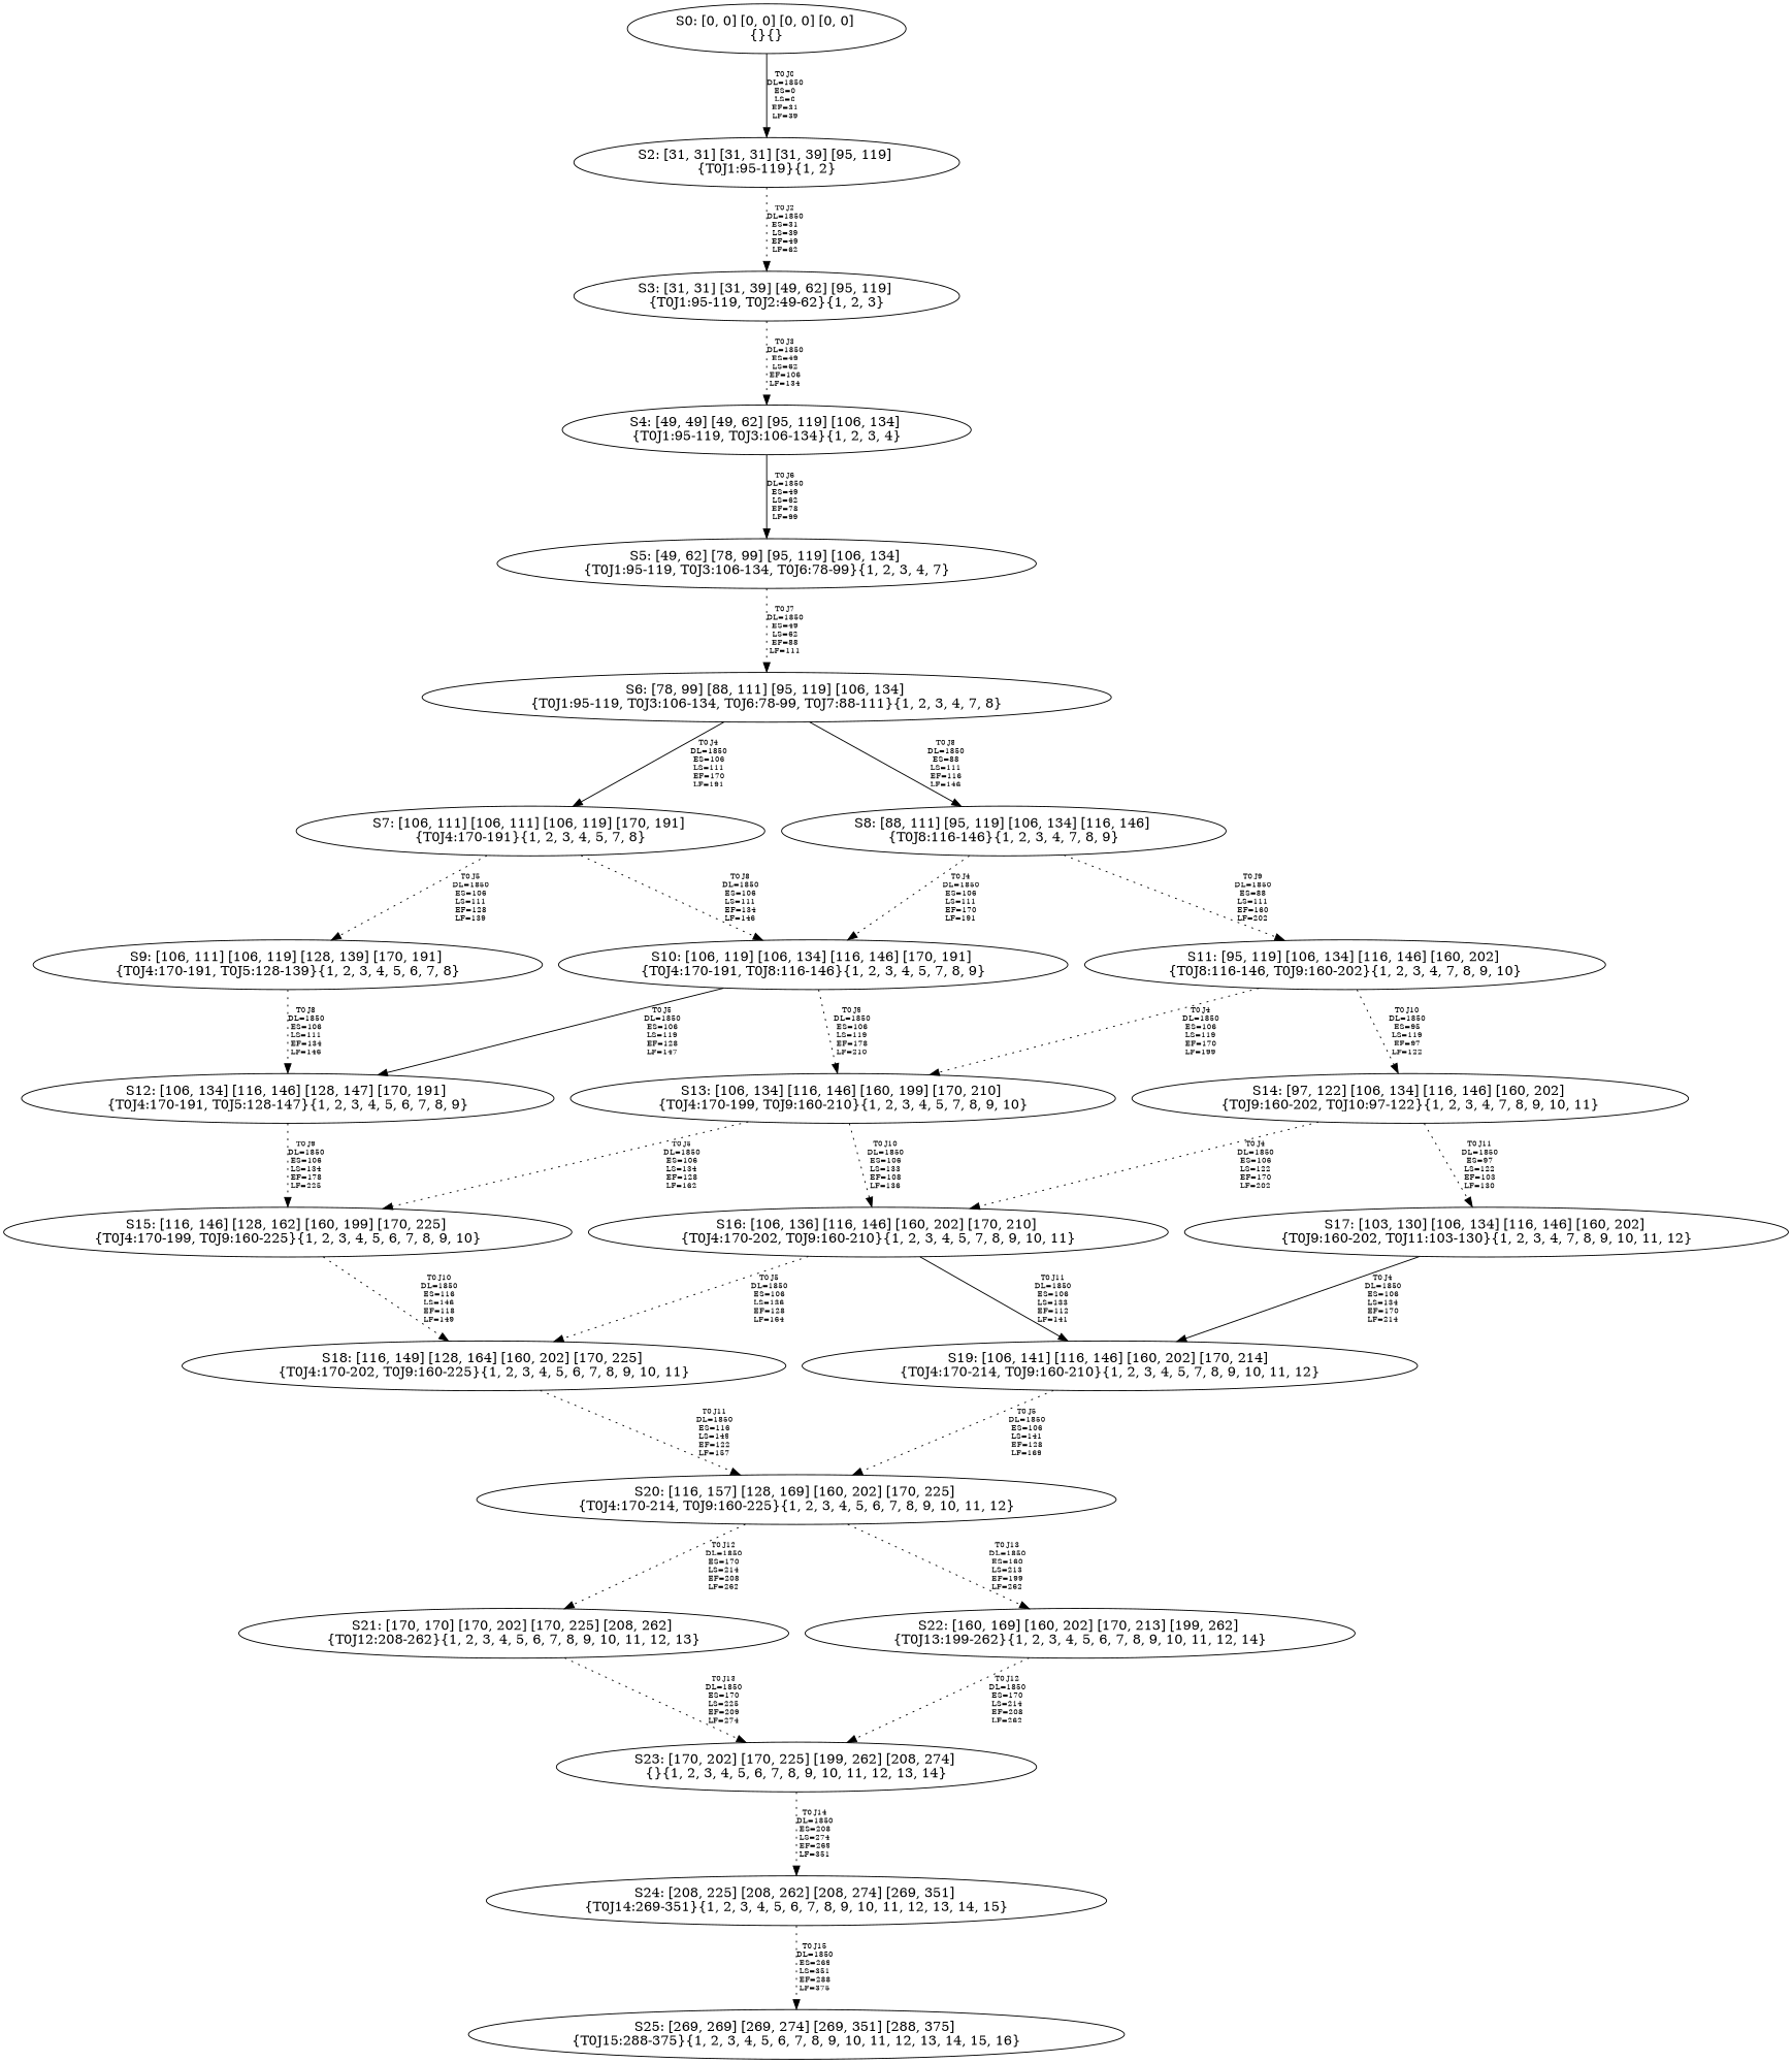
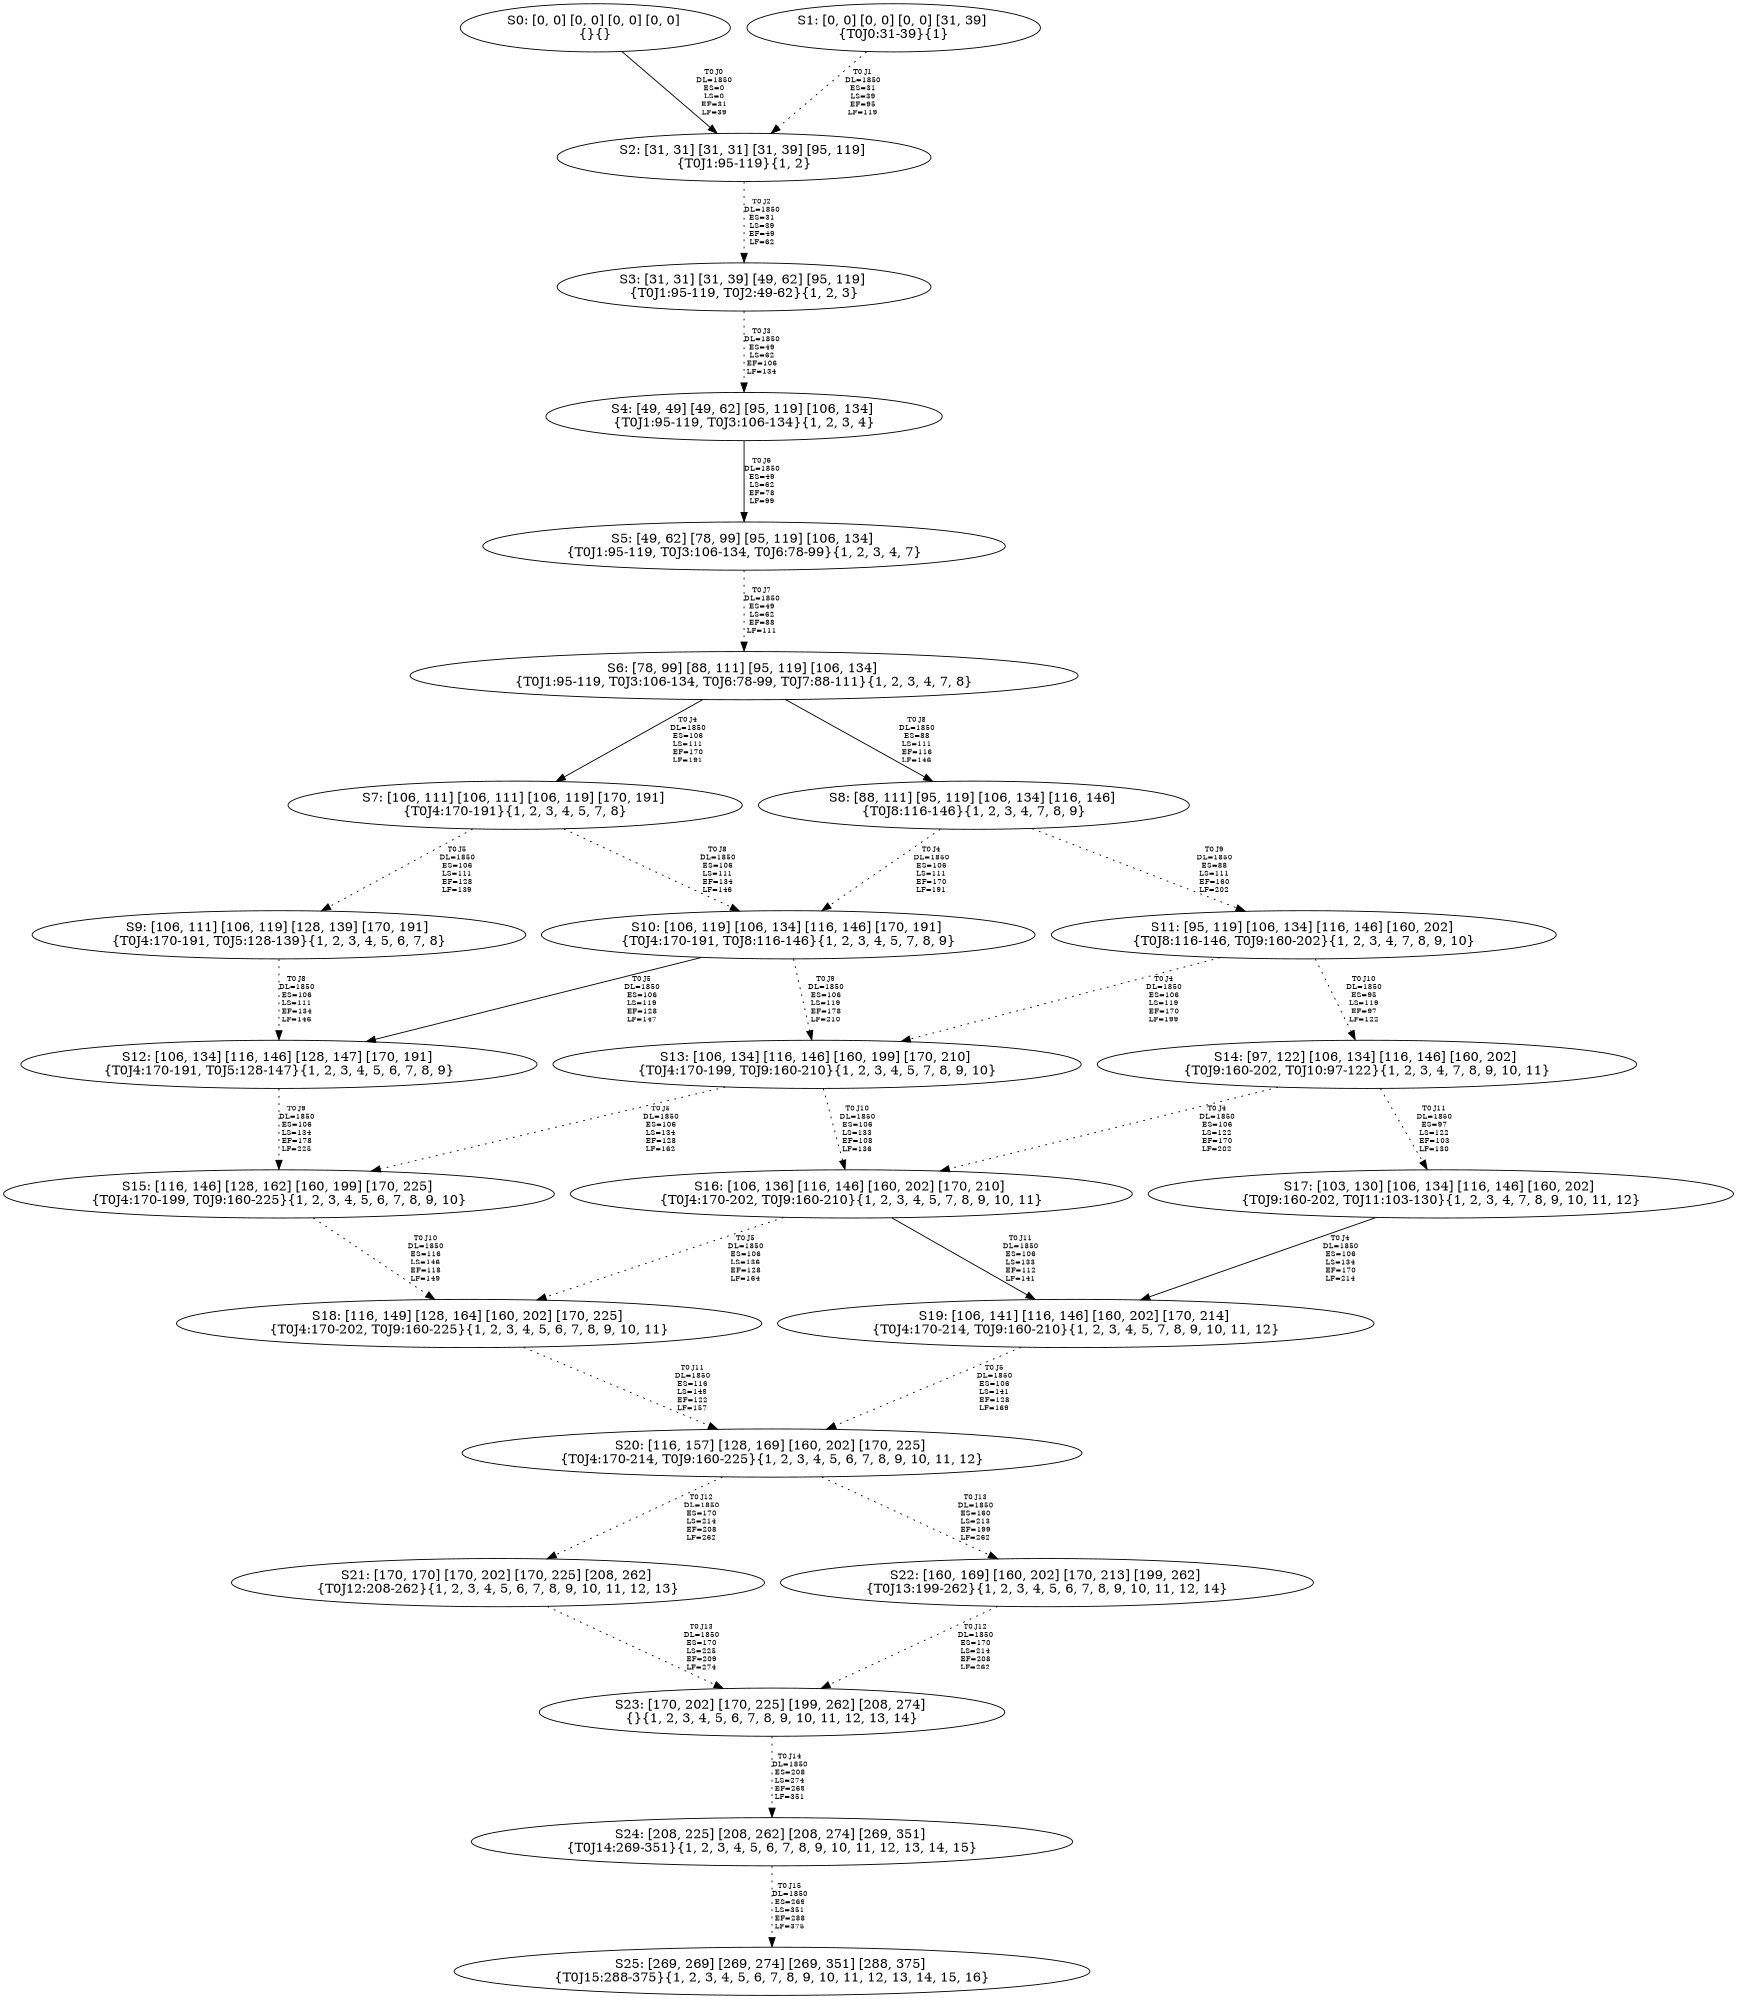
  digraph {
    edge [fontsize=8 style=dotted]
    n1 [label="S0: [0, 0] [0, 0] [0, 0] [0, 0] \n{}{}"]
    n2 [label="S2: [31, 31] [31, 31] [31, 39] [95, 119] \n{T0J1:95-119}{1, 2}"]
+   n3 [label="S1: [0, 0] [0, 0] [0, 0] [31, 39] \n{T0J0:31-39}{1}"]
    n4 [label="S3: [31, 31] [31, 39] [49, 62] [95, 119] \n{T0J1:95-119, T0J2:49-62}{1, 2, 3}"]
    n5 [label="S4: [49, 49] [49, 62] [95, 119] [106, 134] \n{T0J1:95-119, T0J3:106-134}{1, 2, 3, 4}"]
    n6 [label="S5: [49, 62] [78, 99] [95, 119] [106, 134] \n{T0J1:95-119, T0J3:106-134, T0J6:78-99}{1, 2, 3, 4, 7}"]
    n7 [label="S6: [78, 99] [88, 111] [95, 119] [106, 134] \n{T0J1:95-119, T0J3:106-134, T0J6:78-99, T0J7:88-111}{1, 2, 3, 4, 7, 8}"]
    n8 [label="S7: [106, 111] [106, 111] [106, 119] [170, 191] \n{T0J4:170-191}{1, 2, 3, 4, 5, 7, 8}"]
    n9 [label="S8: [88, 111] [95, 119] [106, 134] [116, 146] \n{T0J8:116-146}{1, 2, 3, 4, 7, 8, 9}"]
    n10 [label="S9: [106, 111] [106, 119] [128, 139] [170, 191] \n{T0J4:170-191, T0J5:128-139}{1, 2, 3, 4, 5, 6, 7, 8}"]
    n11 [label="S10: [106, 119] [106, 134] [116, 146] [170, 191] \n{T0J4:170-191, T0J8:116-146}{1, 2, 3, 4, 5, 7, 8, 9}"]
    n12 [label="S11: [95, 119] [106, 134] [116, 146] [160, 202] \n{T0J8:116-146, T0J9:160-202}{1, 2, 3, 4, 7, 8, 9, 10}"]
    n13 [label="S12: [106, 134] [116, 146] [128, 147] [170, 191] \n{T0J4:170-191, T0J5:128-147}{1, 2, 3, 4, 5, 6, 7, 8, 9}"]
    n14 [label="S13: [106, 134] [116, 146] [160, 199] [170, 210] \n{T0J4:170-199, T0J9:160-210}{1, 2, 3, 4, 5, 7, 8, 9, 10}"]
    n15 [label="S14: [97, 122] [106, 134] [116, 146] [160, 202] \n{T0J9:160-202, T0J10:97-122}{1, 2, 3, 4, 7, 8, 9, 10, 11}"]
    n16 [label="S15: [116, 146] [128, 162] [160, 199] [170, 225] \n{T0J4:170-199, T0J9:160-225}{1, 2, 3, 4, 5, 6, 7, 8, 9, 10}"]
    n17 [label="S16: [106, 136] [116, 146] [160, 202] [170, 210] \n{T0J4:170-202, T0J9:160-210}{1, 2, 3, 4, 5, 7, 8, 9, 10, 11}"]
    n18 [label="S17: [103, 130] [106, 134] [116, 146] [160, 202] \n{T0J9:160-202, T0J11:103-130}{1, 2, 3, 4, 7, 8, 9, 10, 11, 12}"]
    n19 [label="S18: [116, 149] [128, 164] [160, 202] [170, 225] \n{T0J4:170-202, T0J9:160-225}{1, 2, 3, 4, 5, 6, 7, 8, 9, 10, 11}"]
    n20 [label="S19: [106, 141] [116, 146] [160, 202] [170, 214] \n{T0J4:170-214, T0J9:160-210}{1, 2, 3, 4, 5, 7, 8, 9, 10, 11, 12}"]
    n21 [label="S20: [116, 157] [128, 169] [160, 202] [170, 225] \n{T0J4:170-214, T0J9:160-225}{1, 2, 3, 4, 5, 6, 7, 8, 9, 10, 11, 12}"]
    n22 [label="S21: [170, 170] [170, 202] [170, 225] [208, 262] \n{T0J12:208-262}{1, 2, 3, 4, 5, 6, 7, 8, 9, 10, 11, 12, 13}"]
    n23 [label="S22: [160, 169] [160, 202] [170, 213] [199, 262] \n{T0J13:199-262}{1, 2, 3, 4, 5, 6, 7, 8, 9, 10, 11, 12, 14}"]
    n24 [label="S23: [170, 202] [170, 225] [199, 262] [208, 274] \n{}{1, 2, 3, 4, 5, 6, 7, 8, 9, 10, 11, 12, 13, 14}"]
    n25 [label="S24: [208, 225] [208, 262] [208, 274] [269, 351] \n{T0J14:269-351}{1, 2, 3, 4, 5, 6, 7, 8, 9, 10, 11, 12, 13, 14, 15}"]
    n26 [label="S25: [269, 269] [269, 274] [269, 351] [288, 375] \n{T0J15:288-375}{1, 2, 3, 4, 5, 6, 7, 8, 9, 10, 11, 12, 13, 14, 15, 16}"]
    n1 -> n2 [label="T0 J0\nDL=1850\nES=0\nLS=0\nEF=31\nLF=39" style=solid]
    n2 -> n4 [label="T0 J2\nDL=1850\nES=31\nLS=39\nEF=49\nLF=62"]
+   n3 -> n2 [label="T0 J1\nDL=1850\nES=31\nLS=39\nEF=95\nLF=119"]
    n4 -> n5 [label="T0 J3\nDL=1850\nES=49\nLS=62\nEF=106\nLF=134"]
    n5 -> n6 [label="T0 J6\nDL=1850\nES=49\nLS=62\nEF=78\nLF=99" style=solid]
    n6 -> n7 [label="T0 J7\nDL=1850\nES=49\nLS=62\nEF=88\nLF=111"]
    n7 -> n8 [label="T0 J4\nDL=1850\nES=106\nLS=111\nEF=170\nLF=191" style=solid]
    n7 -> n9 [label="T0 J8\nDL=1850\nES=88\nLS=111\nEF=116\nLF=146" style=solid]
    n8 -> n10 [label="T0 J5\nDL=1850\nES=106\nLS=111\nEF=128\nLF=139"]
    n8 -> n11 [label="T0 J8\nDL=1850\nES=106\nLS=111\nEF=134\nLF=146"]
    n9 -> n11 [label="T0 J4\nDL=1850\nES=106\nLS=111\nEF=170\nLF=191"]
    n9 -> n12 [label="T0 J9\nDL=1850\nES=88\nLS=111\nEF=160\nLF=202"]
    n10 -> n13 [label="T0 J8\nDL=1850\nES=106\nLS=111\nEF=134\nLF=146"]
    n11 -> n13 [label="T0 J5\nDL=1850\nES=106\nLS=119\nEF=128\nLF=147" style=solid]
    n11 -> n14 [label="T0 J9\nDL=1850\nES=106\nLS=119\nEF=178\nLF=210"]
    n12 -> n14 [label="T0 J4\nDL=1850\nES=106\nLS=119\nEF=170\nLF=199"]
    n12 -> n15 [label="T0 J10\nDL=1850\nES=95\nLS=119\nEF=97\nLF=122"]
    n13 -> n16 [label="T0 J9\nDL=1850\nES=106\nLS=134\nEF=178\nLF=225"]
    n14 -> n16 [label="T0 J5\nDL=1850\nES=106\nLS=134\nEF=128\nLF=162"]
    n14 -> n17 [label="T0 J10\nDL=1850\nES=106\nLS=133\nEF=108\nLF=136"]
    n15 -> n17 [label="T0 J4\nDL=1850\nES=106\nLS=122\nEF=170\nLF=202"]
    n15 -> n18 [label="T0 J11\nDL=1850\nES=97\nLS=122\nEF=103\nLF=130"]
    n16 -> n19 [label="T0 J10\nDL=1850\nES=116\nLS=146\nEF=118\nLF=149"]
    n17 -> n19 [label="T0 J5\nDL=1850\nES=106\nLS=136\nEF=128\nLF=164"]
    n17 -> n20 [label="T0 J11\nDL=1850\nES=106\nLS=133\nEF=112\nLF=141" style=solid]
    n18 -> n20 [label="T0 J4\nDL=1850\nES=106\nLS=134\nEF=170\nLF=214" style=solid]
    n19 -> n21 [label="T0 J11\nDL=1850\nES=116\nLS=149\nEF=122\nLF=157"]
    n20 -> n21 [label="T0 J5\nDL=1850\nES=106\nLS=141\nEF=128\nLF=169"]
    n21 -> n22 [label="T0 J12\nDL=1850\nES=170\nLS=214\nEF=208\nLF=262"]
    n21 -> n23 [label="T0 J13\nDL=1850\nES=160\nLS=213\nEF=199\nLF=262"]
    n22 -> n24 [label="T0 J13\nDL=1850\nES=170\nLS=225\nEF=209\nLF=274"]
    n23 -> n24 [label="T0 J12\nDL=1850\nES=170\nLS=214\nEF=208\nLF=262"]
    n24 -> n25 [label="T0 J14\nDL=1850\nES=208\nLS=274\nEF=269\nLF=351"]
    n25 -> n26 [label="T0 J15\nDL=1850\nES=269\nLS=351\nEF=288\nLF=375"]
  }
